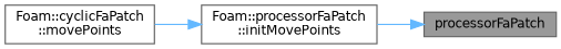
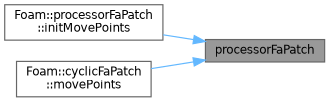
  digraph {
    rankdir=RL
    node [color=grey40 fillcolor=white fontname=Helvetica fontsize=10 shape=box style=filled]
    edge [color=steelblue1 dir=back fontname=Helvetica fontsize=10 labelfontname=Helvetica labelfontsize=10 style=solid]
    n1 [color=gray40 fillcolor=grey60 fontcolor=black height=0.2 label=processorFaPatch width=0.4]
    n2 [height=0.2 label="Foam::processorFaPatch\l::initMovePoints" width=0.4]
    n3 [height=0.2 label="Foam::cyclicFaPatch\l::movePoints" width=0.4]
    n1 -> n2
-   n2 -> n3
+   n1 -> n3
  }
